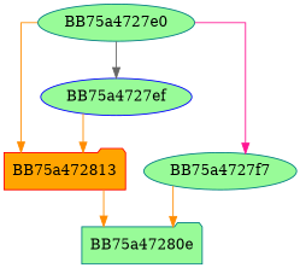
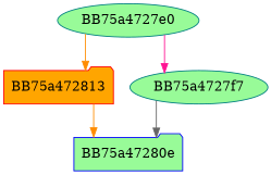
  digraph {
    splines=ortho
    node [color=teal fillcolor=palegreen shape=ellipse style=filled]
    edge [color=darkorange]
    BB75a4727e0
    BB75a472813 [color=red fillcolor=orange shape=folder]
-   BB75a4727ef [color=blue]
    BB75a4727f7
-   BB75a47280e [shape=folder]
+   BB75a47280e [color=blue shape=folder]
    BB75a4727e0 -> BB75a472813
-   BB75a4727e0 -> BB75a4727ef [color=gray40]
    BB75a4727e0 -> BB75a4727f7 [color=deeppink]
    BB75a472813 -> BB75a47280e
-   BB75a4727ef -> BB75a472813
-   BB75a4727f7 -> BB75a47280e
+   BB75a4727f7 -> BB75a47280e [color=gray40]
  }
